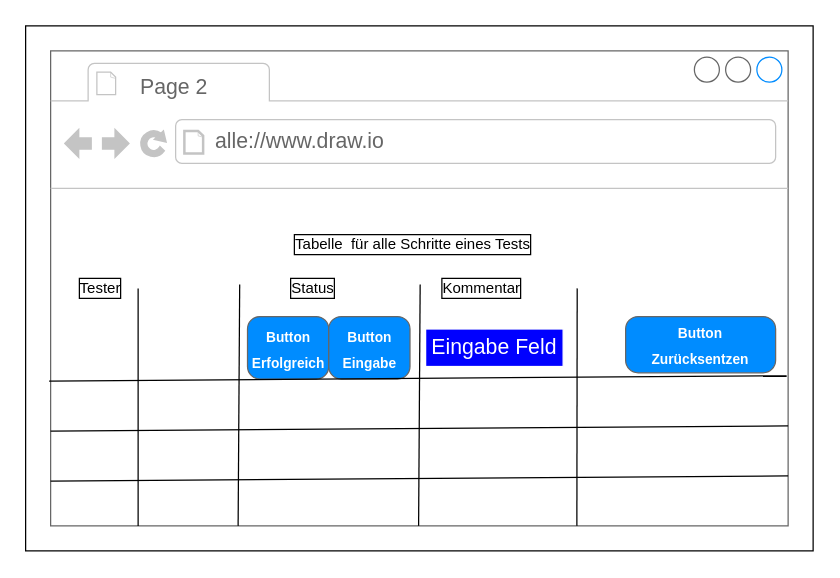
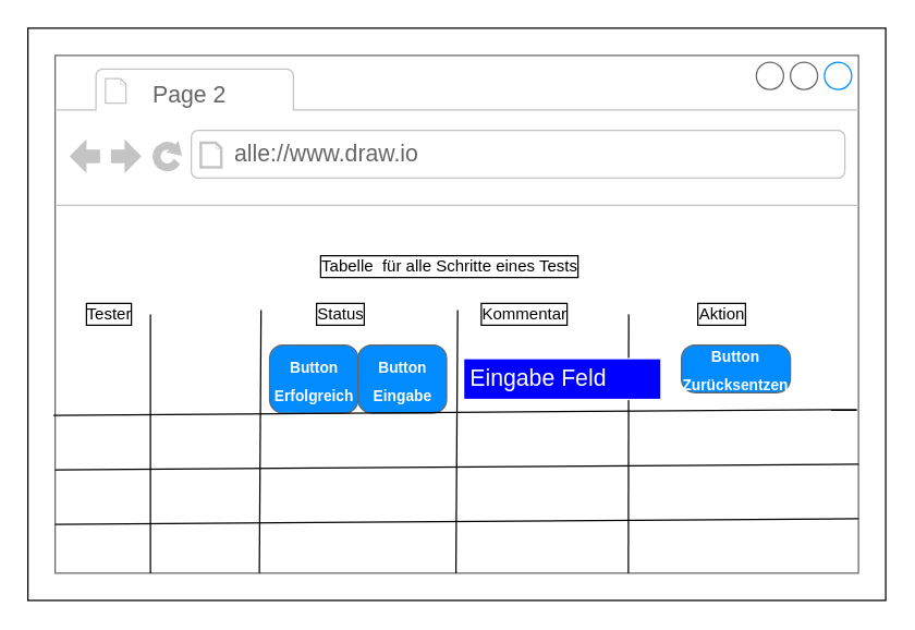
  <mxCell id="0" />
  <mxCell id="1" parent="0" />
  <mxCell id="2" value="" style="rounded=0;whiteSpace=wrap;html=1;" vertex="1" parent="1"><mxGeometry x="20" y="20" width="630" height="420" as="geometry" /></mxCell>
  <mxCell id="3" value="" style="strokeWidth=1;shadow=0;dashed=0;align=center;html=1;shape=mxgraph.mockup.containers.browserWindow;rSize=0;strokeColor=#666666;strokeColor2=#008cff;strokeColor3=#c4c4c4;mainText=,;recursiveResize=0;" vertex="1" parent="1"><mxGeometry x="40" y="40" width="590" height="380" as="geometry" /></mxCell>
  <mxCell id="4" value="Page 2" style="strokeWidth=1;shadow=0;dashed=0;align=center;html=1;shape=mxgraph.mockup.containers.anchor;fontSize=17;fontColor=#666666;align=left;" vertex="1" parent="3"><mxGeometry x="70" y="17" width="110" height="26" as="geometry" /></mxCell>
  <mxCell id="5" value="alle://www.draw.io" style="strokeWidth=1;shadow=0;dashed=0;align=center;html=1;shape=mxgraph.mockup.containers.anchor;rSize=0;fontSize=17;fontColor=#666666;align=left;" vertex="1" parent="3"><mxGeometry x="130" y="60" width="250" height="26" as="geometry" /></mxCell>
  <mxCell id="6" value="Tester" style="text;html=1;strokeColor=none;fillColor=none;align=center;verticalAlign=middle;whiteSpace=wrap;rounded=0;shadow=1;glass=0;labelBorderColor=default;sketch=1;" vertex="1" parent="3"><mxGeometry x="10" y="175" width="60" height="30" as="geometry" /></mxCell>
  <mxCell id="7" value="Kommentar" style="text;html=1;strokeColor=none;fillColor=none;align=center;verticalAlign=middle;whiteSpace=wrap;rounded=0;shadow=1;glass=0;labelBorderColor=default;sketch=1;" vertex="1" parent="3"><mxGeometry x="310" y="175" width="70" height="30" as="geometry" /></mxCell>
  <mxCell id="8" value="Status" style="text;html=1;strokeColor=none;fillColor=none;align=center;verticalAlign=middle;whiteSpace=wrap;rounded=0;shadow=1;glass=0;labelBorderColor=default;sketch=1;" vertex="1" parent="3"><mxGeometry x="180" y="175" width="60" height="30" as="geometry" /></mxCell>
+ <mxCell id="9" value="Aktion" style="text;html=1;strokeColor=none;fillColor=none;align=center;verticalAlign=middle;whiteSpace=wrap;rounded=0;shadow=1;glass=0;labelBorderColor=default;sketch=1;" vertex="1" parent="3"><mxGeometry x="460" y="175" width="60" height="30" as="geometry" /></mxCell>
  <mxCell id="10" value="Tabelle&amp;nbsp; für alle Schritte eines Tests" style="text;html=1;strokeColor=none;fillColor=none;align=center;verticalAlign=middle;whiteSpace=wrap;rounded=0;shadow=1;glass=0;labelBorderColor=default;sketch=1;" vertex="1" parent="3"><mxGeometry x="180" y="140" width="220" height="30" as="geometry" /></mxCell>
  <mxCell id="11" value="" style="endArrow=none;html=1;entryX=1;entryY=0.5;entryDx=0;entryDy=0;" edge="1" parent="3" target="6"><mxGeometry width="50" height="50" relative="1" as="geometry"><mxPoint x="70" y="380" as="sourcePoint" /><mxPoint x="110" y="260" as="targetPoint" /><Array as="points"><mxPoint x="70" y="240" /></Array></mxGeometry></mxCell>
  <mxCell id="12" value="" style="endArrow=none;html=1;entryX=1;entryY=0.5;entryDx=0;entryDy=0;" edge="1" parent="3"><mxGeometry width="50" height="50" relative="1" as="geometry"><mxPoint x="421" y="380" as="sourcePoint" /><mxPoint x="421.25" y="190" as="targetPoint" /></mxGeometry></mxCell>
  <mxCell id="13" value="" style="endArrow=none;html=1;entryX=1;entryY=0.5;entryDx=0;entryDy=0;exitX=0.125;exitY=1.008;exitDx=0;exitDy=0;exitPerimeter=0;" edge="1" parent="3"><mxGeometry width="50" height="50" relative="1" as="geometry"><mxPoint x="294.38" y="380" as="sourcePoint" /><mxPoint x="295.63" y="186.96" as="targetPoint" /></mxGeometry></mxCell>
  <mxCell id="14" value="" style="endArrow=none;html=1;entryX=1;entryY=0.5;entryDx=0;entryDy=0;exitX=0.125;exitY=1.008;exitDx=0;exitDy=0;exitPerimeter=0;" edge="1" parent="3"><mxGeometry width="50" height="50" relative="1" as="geometry"><mxPoint x="150" y="380" as="sourcePoint" /><mxPoint x="151.25" y="186.96" as="targetPoint" /></mxGeometry></mxCell>
  <mxCell id="15" value="" style="endArrow=none;html=1;entryX=0.998;entryY=0.684;entryDx=0;entryDy=0;entryPerimeter=0;exitX=-0.002;exitY=0.695;exitDx=0;exitDy=0;exitPerimeter=0;" edge="1" parent="3"><mxGeometry width="50" height="50" relative="1" as="geometry"><mxPoint x="-5.684e-14" y="304.18" as="sourcePoint" /><mxPoint x="590.0" y="300.0" as="targetPoint" /></mxGeometry></mxCell>
  <mxCell id="16" value="" style="endArrow=none;html=1;entryX=0.998;entryY=0.684;entryDx=0;entryDy=0;entryPerimeter=0;exitX=-0.002;exitY=0.695;exitDx=0;exitDy=0;exitPerimeter=0;" edge="1" parent="3"><mxGeometry width="50" height="50" relative="1" as="geometry"><mxPoint x="-5.684e-14" y="344.18" as="sourcePoint" /><mxPoint x="590.0" y="340.0" as="targetPoint" /></mxGeometry></mxCell>
  <mxCell id="17" value="&lt;font style=&quot;font-size: 11px;&quot;&gt;Button&lt;br&gt;Erfolgreich&lt;/font&gt;" style="strokeWidth=1;shadow=0;dashed=0;align=center;html=1;shape=mxgraph.mockup.buttons.button;strokeColor=#666666;fontColor=#ffffff;mainText=;buttonStyle=round;fontSize=17;fontStyle=1;fillColor=#008cff;whiteSpace=wrap;" vertex="1" parent="3"><mxGeometry x="157.5" y="212.5" width="65" height="50" as="geometry" /></mxCell>
  <mxCell id="18" value="&lt;font style=&quot;font-size: 11px;&quot;&gt;Button&lt;br&gt;Eingabe&lt;/font&gt;" style="strokeWidth=1;shadow=0;dashed=0;align=center;html=1;shape=mxgraph.mockup.buttons.button;strokeColor=#666666;fontColor=#ffffff;mainText=;buttonStyle=round;fontSize=17;fontStyle=1;fillColor=#008cff;whiteSpace=wrap;" vertex="1" parent="3"><mxGeometry x="222.5" y="212.5" width="65" height="50" as="geometry" /></mxCell>
- <mxCell id="19" value="&lt;span style=&quot;font-size: 11px;&quot;&gt;Button&lt;br&gt;&lt;/span&gt;&lt;span style=&quot;font-size: 11px;&quot;&gt;Zurücksentzen&lt;/span&gt;" style="strokeWidth=1;shadow=0;dashed=0;align=center;html=1;shape=mxgraph.mockup.buttons.button;strokeColor=#666666;fontColor=#ffffff;mainText=;buttonStyle=round;fontSize=17;fontStyle=1;fillColor=#008cff;whiteSpace=wrap;" vertex="1" parent="3"><mxGeometry x="460" y="212.5" width="120" height="45" as="geometry" /></mxCell>
- <mxCell id="20" value="Eingabe Feld" style="strokeWidth=1;shadow=0;dashed=0;align=center;html=1;shape=mxgraph.mockup.forms.pwField;strokeColor=#FFFFFF;mainText=;align=left;fontColor=#FFFFFF;fontSize=17;spacingLeft=3;fillColor=#0000FF;gradientColor=none;" vertex="1" parent="3"><mxGeometry x="300" y="222.5" width="110" height="30" as="geometry" /></mxCell>
+ <mxCell id="19" value="&lt;span style=&quot;font-size: 11px;&quot;&gt;Button&lt;br&gt;&lt;/span&gt;&lt;span style=&quot;font-size: 11px;&quot;&gt;Zurücksentzen&lt;/span&gt;" style="strokeWidth=1;shadow=0;dashed=0;align=center;html=1;shape=mxgraph.mockup.buttons.button;strokeColor=#666666;fontColor=#ffffff;mainText=;buttonStyle=round;fontSize=17;fontStyle=1;fillColor=#008cff;whiteSpace=wrap;" vertex="1" parent="3"><mxGeometry x="460" y="212.5" width="80" height="35" as="geometry" /></mxCell>
+ <mxCell id="20" value="Eingabe Feld" style="strokeWidth=1;shadow=0;dashed=0;align=center;html=1;shape=mxgraph.mockup.forms.pwField;strokeColor=#FFFFFF;mainText=;align=left;fontColor=#FFFFFF;fontSize=17;spacingLeft=3;fillColor=#0000FF;gradientColor=none;" vertex="1" parent="3"><mxGeometry x="300" y="222.5" width="145" height="30" as="geometry" /></mxCell>
  <mxCell id="21" value="" style="endArrow=none;html=1;entryX=0.998;entryY=0.684;entryDx=0;entryDy=0;entryPerimeter=0;exitX=-0.002;exitY=0.695;exitDx=0;exitDy=0;exitPerimeter=0;" edge="1" parent="1" source="3" target="3"><mxGeometry width="50" height="50" relative="1" as="geometry"><mxPoint x="210" y="360" as="sourcePoint" /><mxPoint x="260" y="310" as="targetPoint" /></mxGeometry></mxCell>
